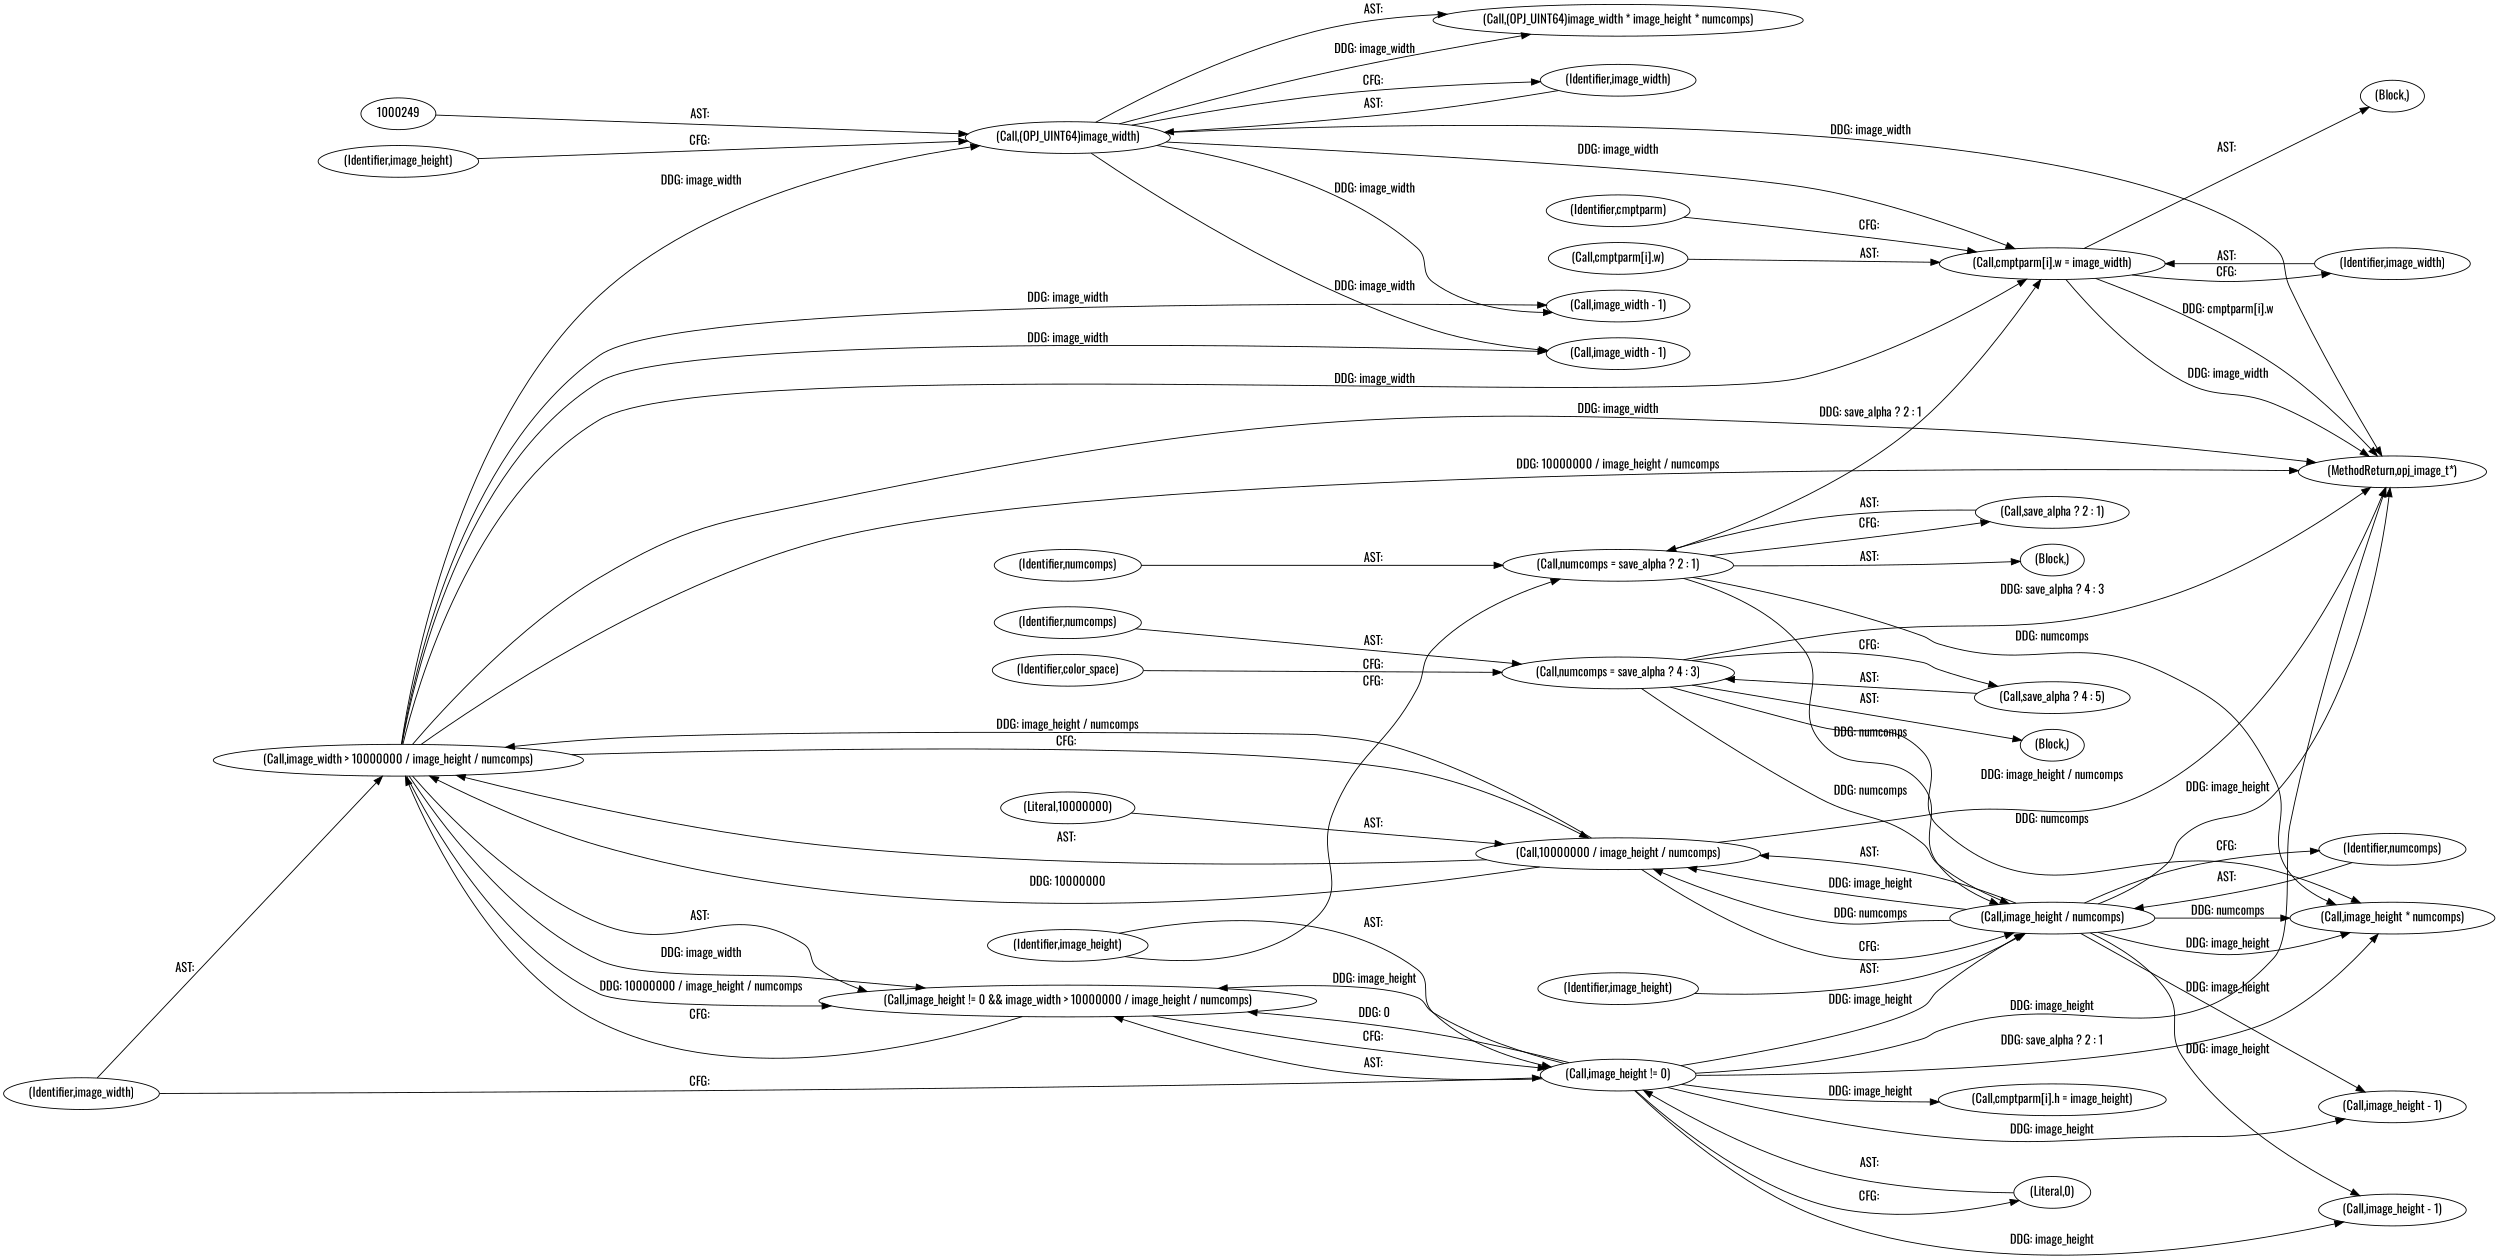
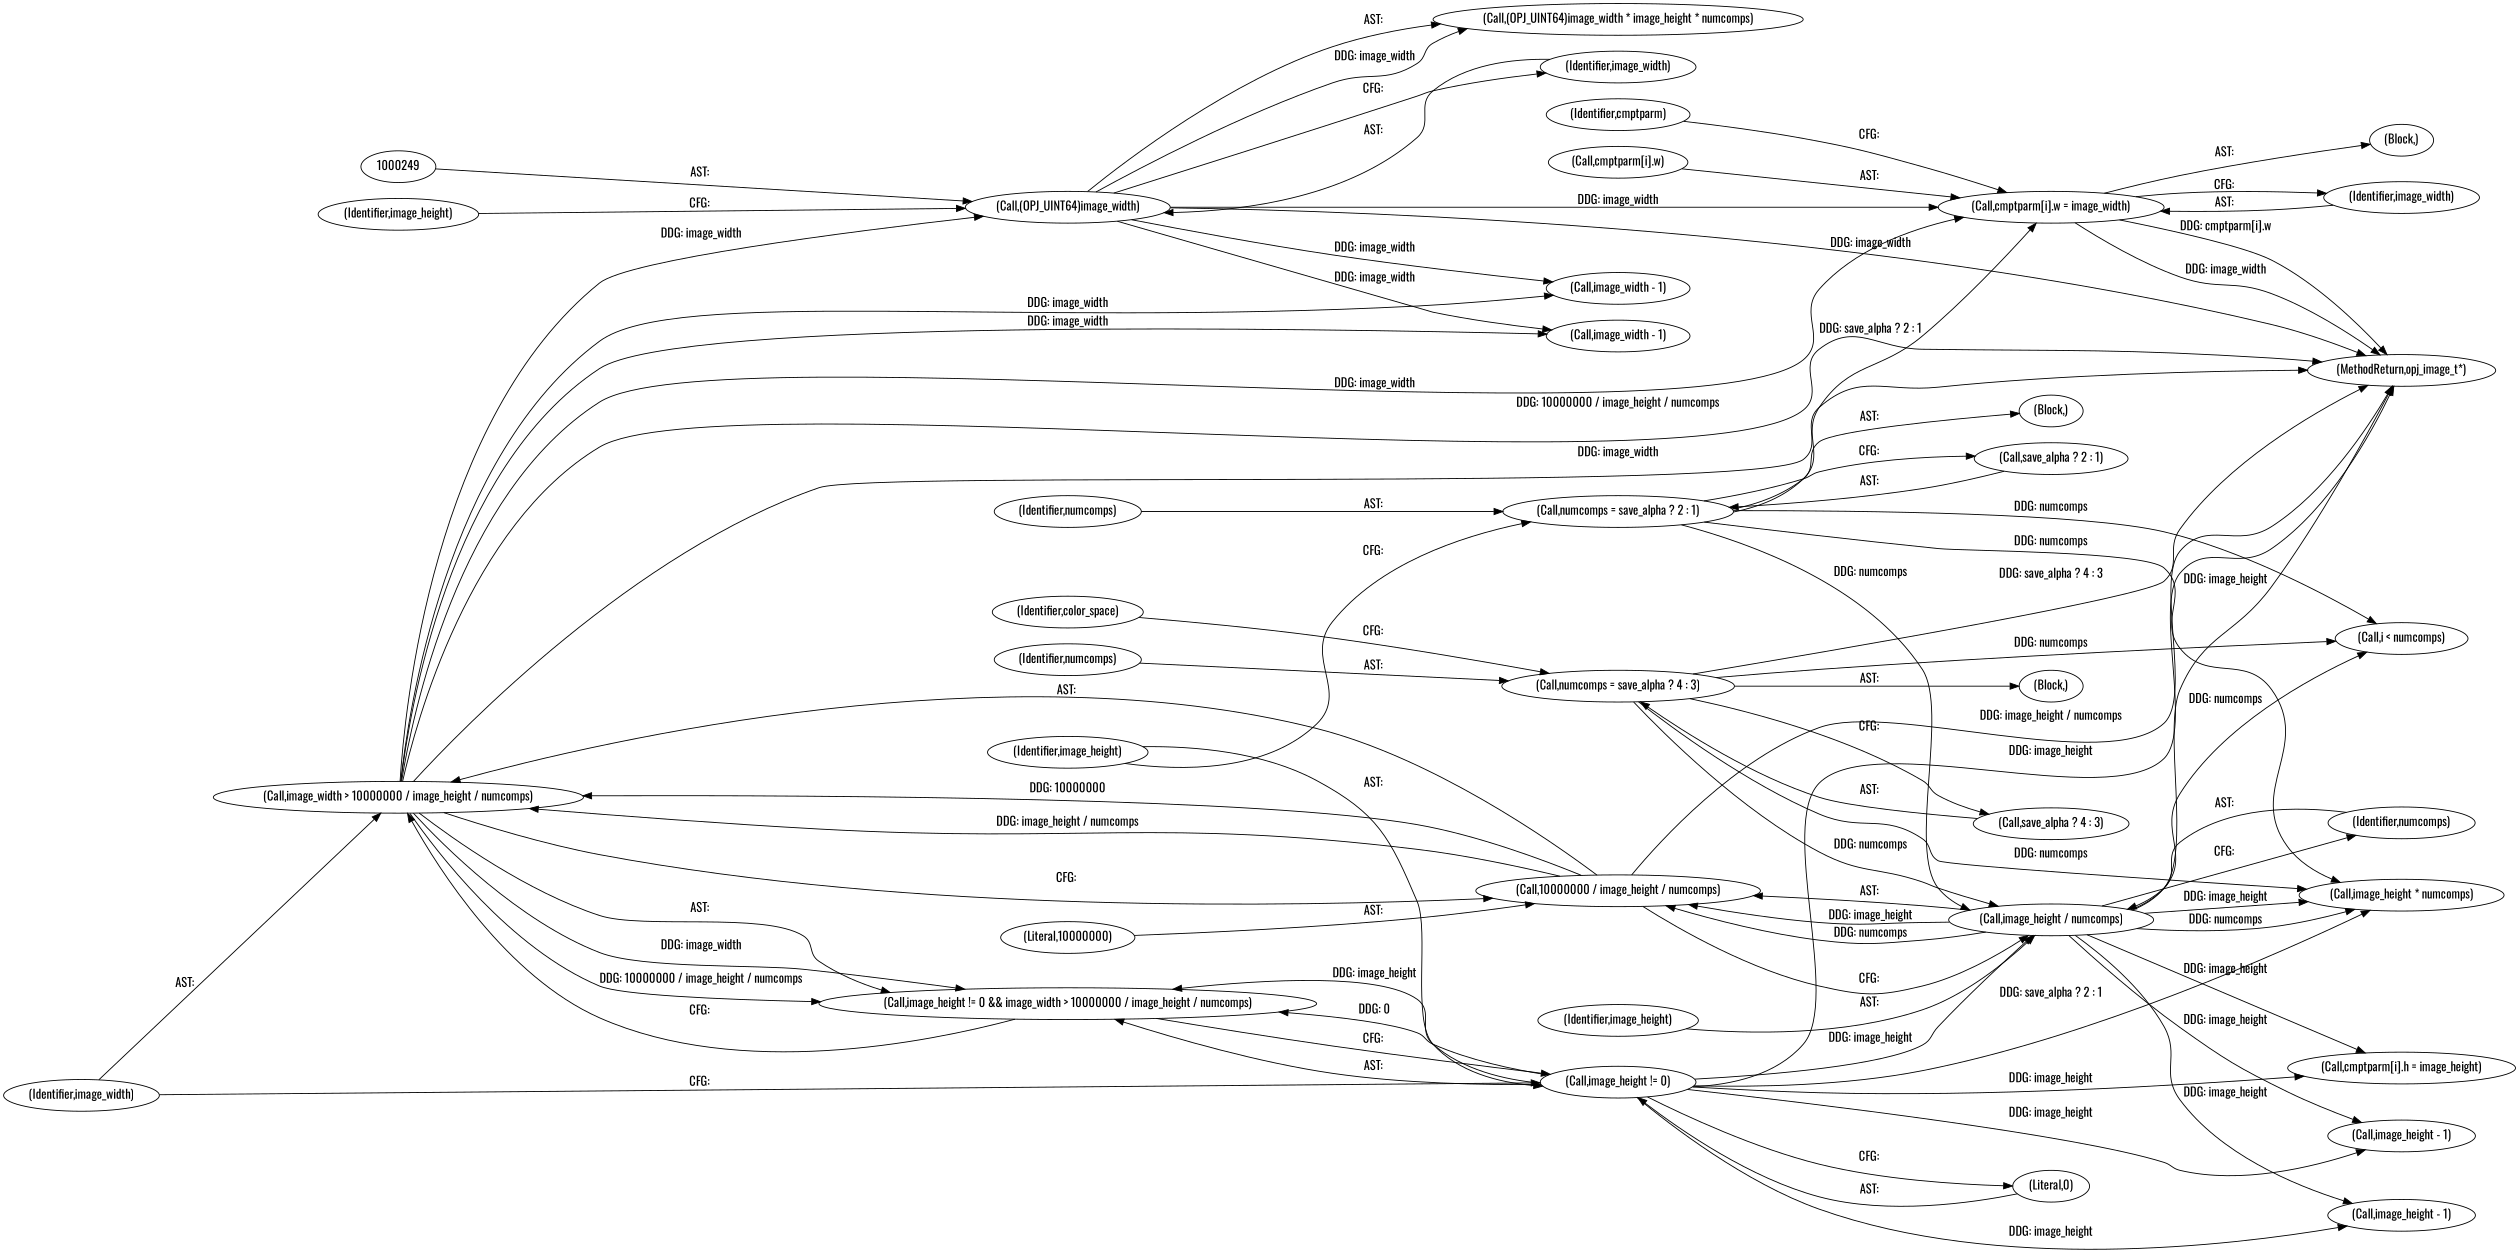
  digraph {
    fontname=Oswald
    rankdir=LR
    node [fontname=Oswald]
    edge [fontname=Oswald]
    n1 [label="(Call,cmptparm[i].w = image_width)"]
    n2 [label="(MethodReturn,opj_image_t*)"]
    n3 [label="(Block,)"]
    n4 [label="(Identifier,image_width)"]
    n5 [label="(Call,image_width > 10000000 / image_height / numcomps)"]
    n6 [label="(Call,10000000 / image_height / numcomps)"]
    n7 [label="(Call,(OPJ_UINT64)image_width)"]
    n8 [label="(Call,image_width - 1)"]
    n9 [label="(Call,image_width - 1)"]
    n10 [label="(Call,image_height != 0 && image_width > 10000000 / image_height / numcomps)"]
    n11 [label="(Call,image_height / numcomps)"]
    n12 [label="(Call,(OPJ_UINT64)image_width * image_height * numcomps)"]
    n13 [label="(Identifier,image_width)"]
    n14 [label="(Call,image_height != 0)"]
    n15 [label="(Call,image_height * numcomps)"]
+   n16 [label="(Call,i < numcomps)"]
    n17 [label="(Call,image_height - 1)"]
    n18 [label="(Call,cmptparm[i].h = image_height)"]
    n19 [label="(Identifier,numcomps)"]
    n20 [label="(Call,image_height - 1)"]
    n21 [label="(Literal,0)"]
    n22 [label="(Call,numcomps = save_alpha ? 2 : 1)"]
    n23 [label="(Call,save_alpha ? 2 : 1)"]
    n24 [label="(Block,)"]
    n25 [label="(Call,numcomps = save_alpha ? 4 : 3)"]
    n26 [label="(Block,)"]
-   n27 [label="(Call,save_alpha ? 4 : 5)"]
+   n27 [label="(Call,save_alpha ? 4 : 3)"]
    n28 [label="(Identifier,numcomps)"]
    n29 [label="(Identifier,cmptparm)"]
    n30 [label="(Identifier,image_height)"]
    n31 [label="(Identifier,image_height)"]
    n32 [label="(Identifier,image_width)"]
    n33 [label="(Identifier,image_height)"]
    n34 [label="(Identifier,numcomps)"]
    n35 [label="(Identifier,color_space)"]
    n36 [label="(Literal,10000000)"]
    n37 [label="(Call,cmptparm[i].w)"]
    1000249
    n1 -> n2 [label="DDG: cmptparm[i].w"]
    n1 -> n2 [label="DDG: image_width"]
    n1 -> n3 [label="AST: "]
    n1 -> n4 [label="CFG: "]
    n4 -> n1 [label="AST: "]
    n5 -> n1 [label="DDG: image_width"]
    n5 -> n2 [label="DDG: 10000000 / image_height / numcomps"]
    n5 -> n2 [label="DDG: image_width"]
    n5 -> n6 [label="CFG: "]
    n5 -> n7 [label="DDG: image_width"]
    n5 -> n8 [label="DDG: image_width"]
    n5 -> n9 [label="DDG: image_width"]
    n5 -> n10 [label="AST: "]
    n5 -> n10 [label="DDG: image_width"]
    n5 -> n10 [label="DDG: 10000000 / image_height / numcomps"]
    n6 -> n2 [label="DDG: image_height / numcomps"]
    n6 -> n5 [label="AST: "]
    n6 -> n5 [label="DDG: 10000000"]
    n6 -> n5 [label="DDG: image_height / numcomps"]
    n6 -> n11 [label="CFG: "]
    n7 -> n1 [label="DDG: image_width"]
    n7 -> n2 [label="DDG: image_width"]
    n7 -> n8 [label="DDG: image_width"]
    n7 -> n9 [label="DDG: image_width"]
    n7 -> n12 [label="AST: "]
    n7 -> n12 [label="DDG: image_width"]
    n7 -> n13 [label="CFG: "]
    n10 -> n5 [label="CFG: "]
    n10 -> n14 [label="CFG: "]
    n11 -> n2 [label="DDG: image_height"]
    n11 -> n6 [label="AST: "]
    n11 -> n6 [label="DDG: image_height"]
    n11 -> n6 [label="DDG: numcomps"]
    n11 -> n15 [label="DDG: image_height"]
    n11 -> n15 [label="DDG: numcomps"]
+   n11 -> n16 [label="DDG: numcomps"]
    n11 -> n17 [label="DDG: image_height"]
+   n11 -> n18 [label="DDG: image_height"]
    n11 -> n19 [label="CFG: "]
    n11 -> n20 [label="DDG: image_height"]
    n13 -> n7 [label="AST: "]
    n14 -> n2 [label="DDG: image_height"]
    n14 -> n10 [label="AST: "]
    n14 -> n10 [label="DDG: image_height"]
    n14 -> n10 [label="DDG: 0"]
    n14 -> n11 [label="DDG: image_height"]
    n14 -> n15 [label="DDG: save_alpha ? 2 : 1"]
    n14 -> n17 [label="DDG: image_height"]
    n14 -> n18 [label="DDG: image_height"]
    n14 -> n20 [label="DDG: image_height"]
    n14 -> n21 [label="CFG: "]
    n19 -> n11 [label="AST: "]
    n21 -> n14 [label="AST: "]
    n22 -> n1 [label="DDG: save_alpha ? 2 : 1"]
    n22 -> n11 [label="DDG: numcomps"]
    n22 -> n15 [label="DDG: numcomps"]
+   n22 -> n16 [label="DDG: numcomps"]
    n22 -> n23 [label="CFG: "]
    n22 -> n24 [label="AST: "]
    n23 -> n22 [label="AST: "]
    n25 -> n2 [label="DDG: save_alpha ? 4 : 3"]
    n25 -> n11 [label="DDG: numcomps"]
    n25 -> n15 [label="DDG: numcomps"]
+   n25 -> n16 [label="DDG: numcomps"]
    n25 -> n26 [label="AST: "]
    n25 -> n27 [label="CFG: "]
    n27 -> n25 [label="AST: "]
    n28 -> n22 [label="AST: "]
    n29 -> n1 [label="CFG: "]
    n30 -> n11 [label="AST: "]
    n31 -> n7 [label="CFG: "]
    n32 -> n5 [label="AST: "]
    n32 -> n14 [label="CFG: "]
    n33 -> n14 [label="AST: "]
    n33 -> n22 [label="CFG: "]
    n34 -> n25 [label="AST: "]
    n35 -> n25 [label="CFG: "]
    n36 -> n6 [label="AST: "]
    n37 -> n1 [label="AST: "]
    1000249 -> n7 [label="AST: "]
  }
